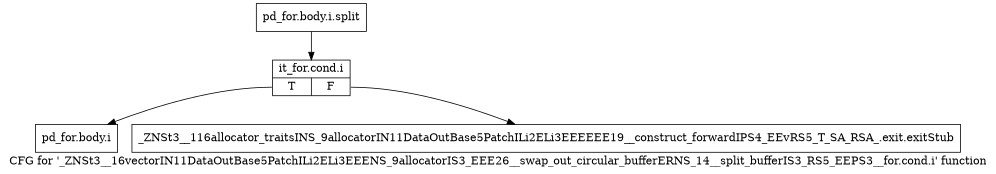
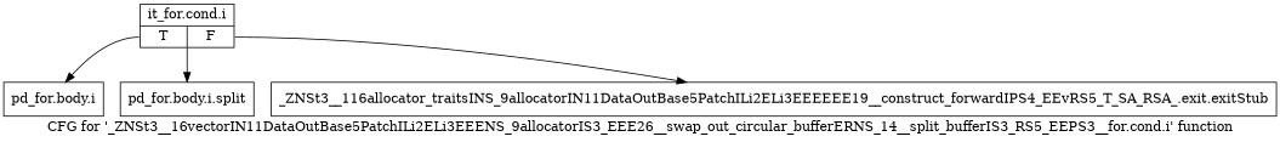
  digraph {
    label="CFG for '_ZNSt3__16vectorIN11DataOutBase5PatchILi2ELi3EEENS_9allocatorIS3_EEE26__swap_out_circular_bufferERNS_14__split_bufferIS3_RS5_EEPS3__for.cond.i' function"
    node [shape=record]
    n1 [label="{it_for.cond.i|{<s0>T|<s1>F}}"]
    n2 [label="{_ZNSt3__116allocator_traitsINS_9allocatorIN11DataOutBase5PatchILi2ELi3EEEEEE19__construct_forwardIPS4_EEvRS5_T_SA_RSA_.exit.exitStub}"]
    n3 [label="{pd_for.body.i}"]
    n4 [label="{pd_for.body.i.split}"]
    n1 -> n2 [tailport=s1]
    n1 -> n3 [tailport=s0]
-   n4 -> n1
+   n1 -> n4
  }
